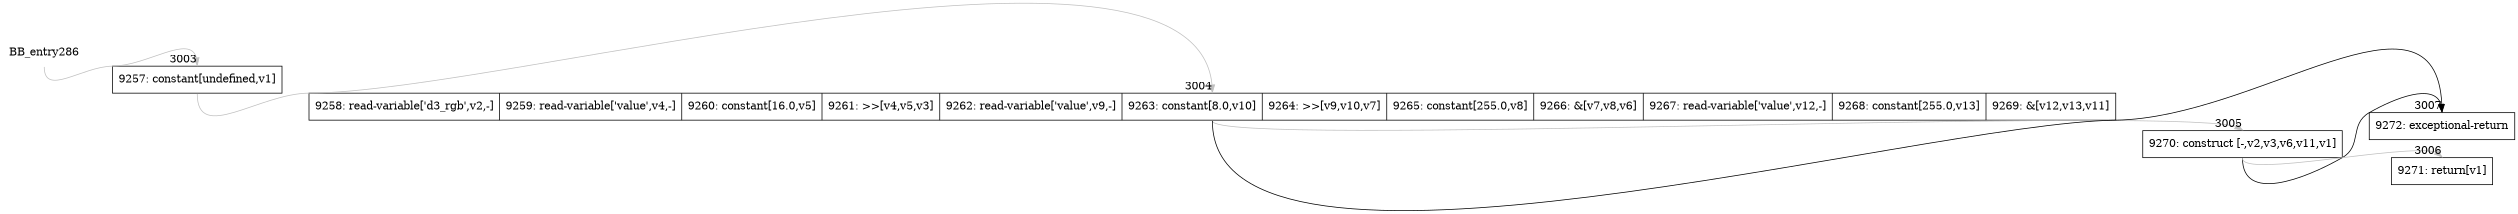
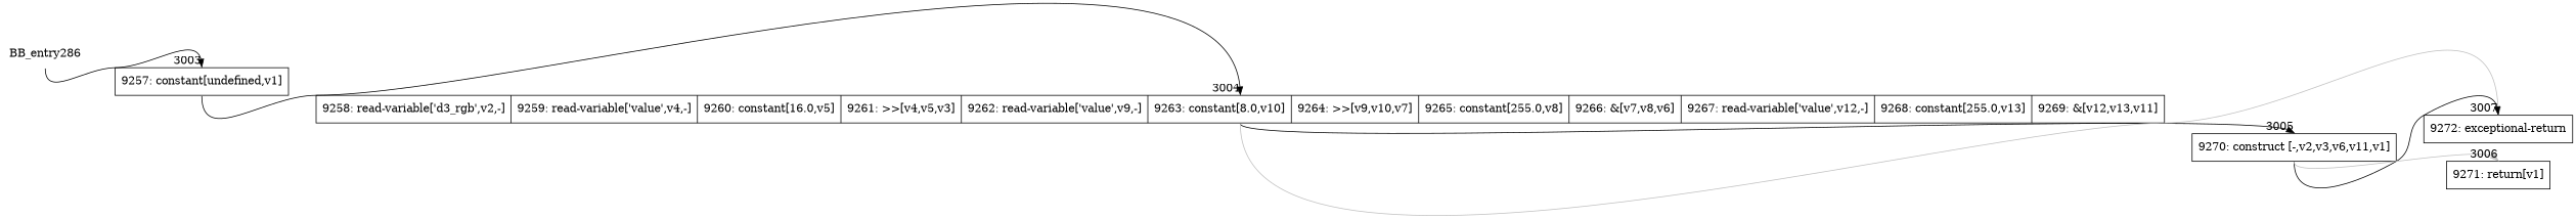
  digraph {
    rankdir=LR
    node [shape=record]
    edge [headport=n tailport=s]
    n1 [label=BB_entry286 shape=none]
    n2 [label="{9257: constant[undefined,v1]}"]
    n3 [label="{9258: read-variable['d3_rgb',v2,-]|9259: read-variable['value',v4,-]|9260: constant[16.0,v5]|9261: \>\>[v4,v5,v3]|9262: read-variable['value',v9,-]|9263: constant[8.0,v10]|9264: \>\>[v9,v10,v7]|9265: constant[255.0,v8]|9266: &[v7,v8,v6]|9267: read-variable['value',v12,-]|9268: constant[255.0,v13]|9269: &[v12,v13,v11]}"]
    n4 [label="{9270: construct [-,v2,v3,v6,v11,v1]}"]
    n5 [label="{9272: exceptional-return}"]
    n6 [label="{9271: return[v1]}"]
-   n1 -> n2 [headlabel="    3003" color=gray]
-   n2 -> n3 [headlabel="      3004" color=gray]
-   n3 -> n4 [headlabel="      3005" color=gray]
-   n3 -> n5 [color=black headlabel="      3007"]
+   n1 -> n2 [headlabel="    3003"]
+   n2 -> n3 [headlabel="      3004"]
+   n3 -> n4 [headlabel="      3005"]
+   n3 -> n5 [color=gray headlabel="      3007"]
    n4 -> n5 [color=black]
    n4 -> n6 [color=gray headlabel="      3006"]
  }
